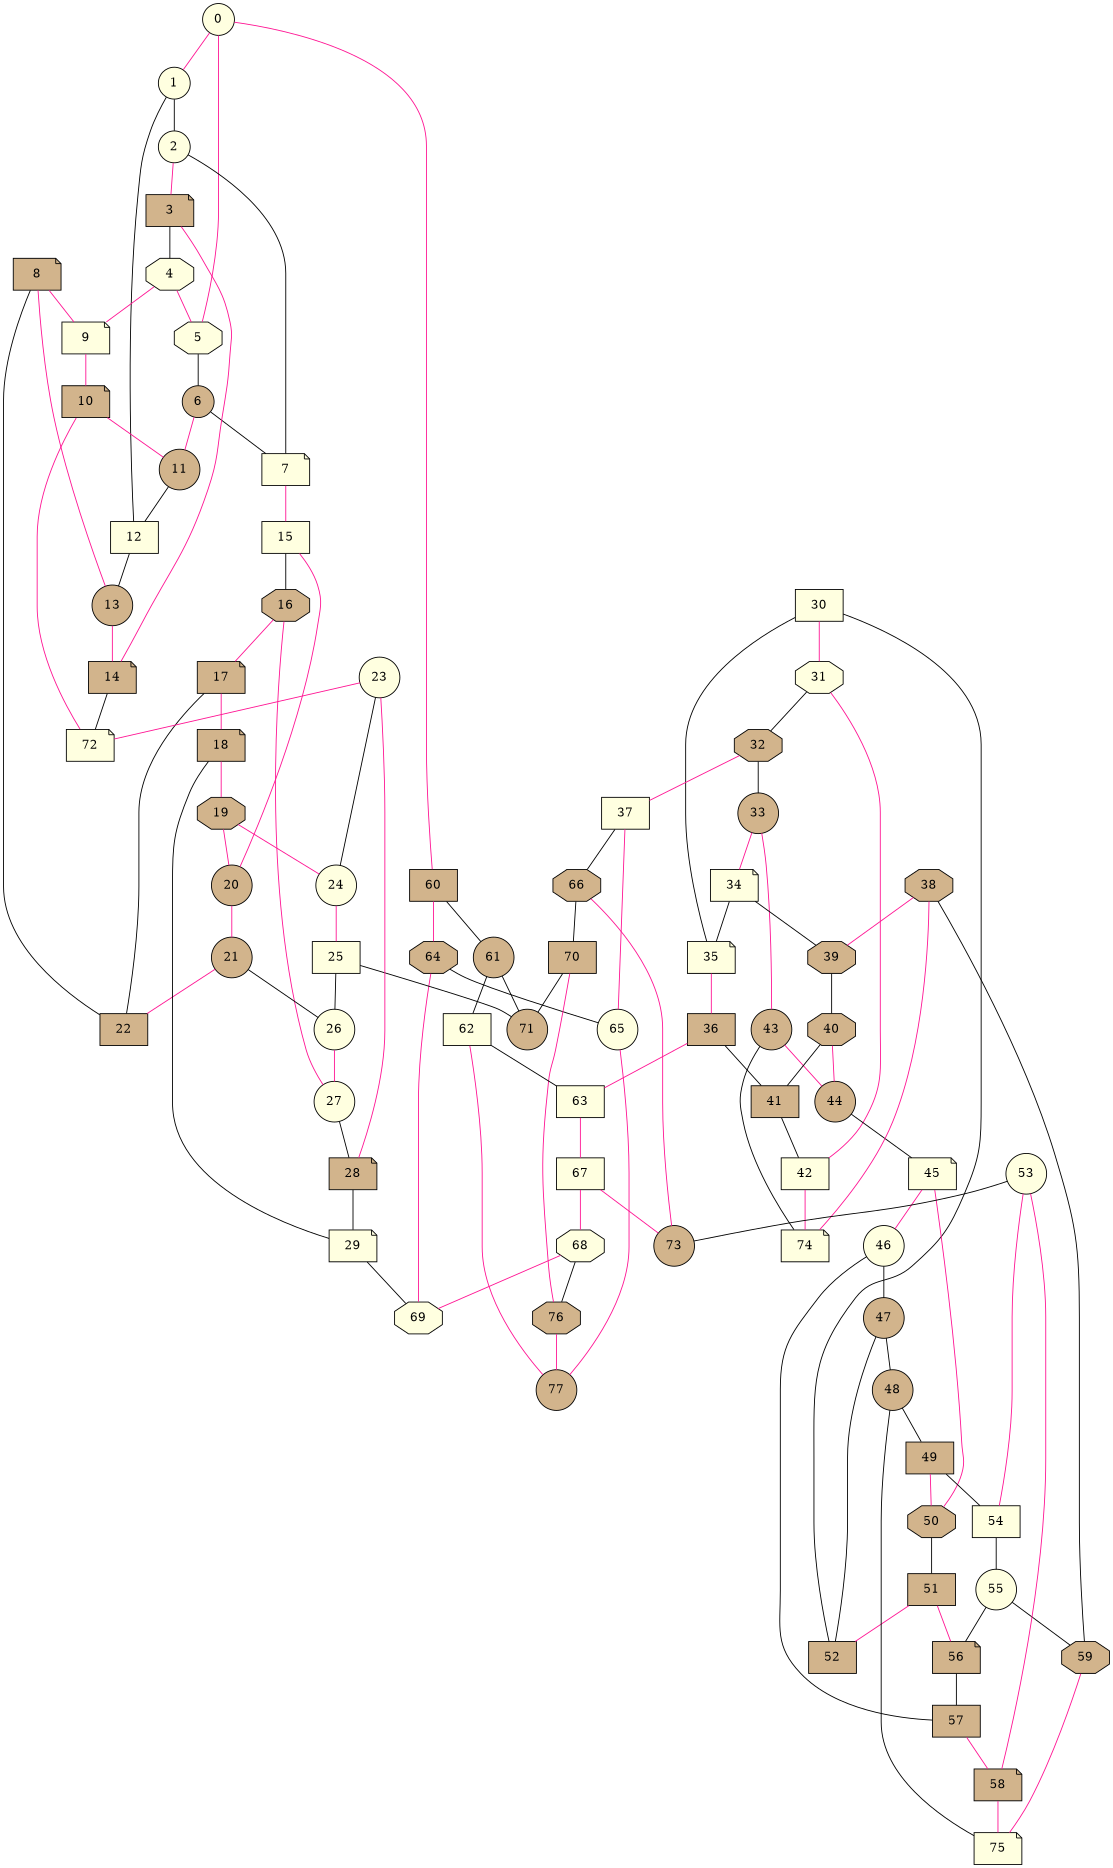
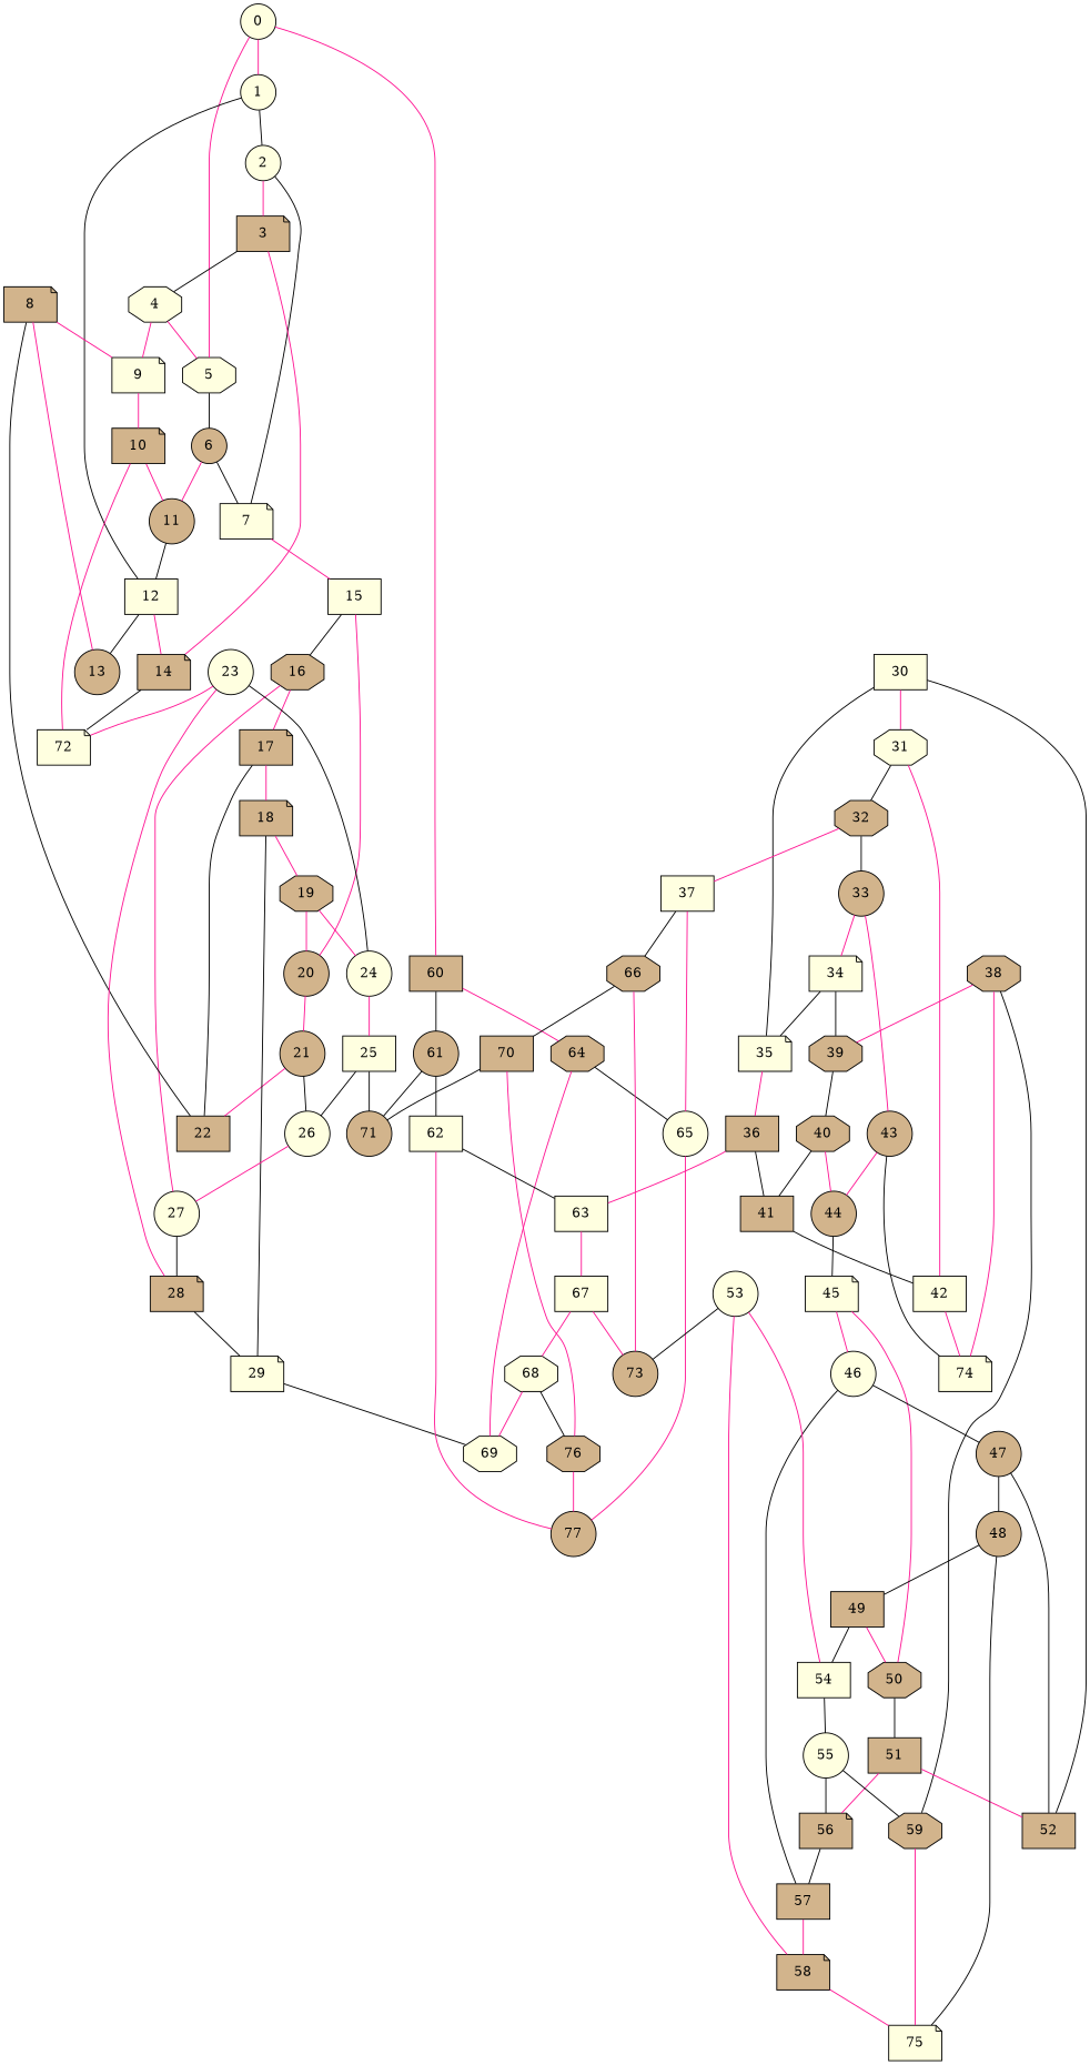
  graph {
    node [fillcolor=tan shape=circle style=filled]
    edge [color=deeppink]
    0 [fillcolor=lightyellow]
    1 [fillcolor=lightyellow]
    5 [fillcolor=lightyellow shape=octagon]
    60 [shape=box]
    2 [fillcolor=lightyellow]
    12 [fillcolor=lightyellow shape=box]
    6
    61
    64 [shape=octagon]
    3 [shape=note]
    7 [fillcolor=lightyellow shape=note]
    13
    4 [fillcolor=lightyellow shape=octagon]
    14 [shape=note]
    15 [fillcolor=lightyellow shape=box]
    9 [fillcolor=lightyellow shape=note]
    72 [fillcolor=lightyellow shape=note]
    10 [shape=note]
    11
    16 [shape=octagon]
    20
    8 [shape=note]
    22 [shape=box]
    17 [shape=note]
    27 [fillcolor=lightyellow]
    21
    18 [shape=note]
    28 [shape=note]
    19 [shape=octagon]
    29 [fillcolor=lightyellow shape=note]
    24 [fillcolor=lightyellow]
    69 [fillcolor=lightyellow shape=octagon]
    25 [fillcolor=lightyellow shape=box]
    26 [fillcolor=lightyellow]
    23 [fillcolor=lightyellow]
    71
    30 [fillcolor=lightyellow shape=box]
    31 [fillcolor=lightyellow shape=octagon]
    35 [fillcolor=lightyellow shape=note]
    52 [shape=box]
    32 [shape=octagon]
    42 [fillcolor=lightyellow shape=box]
    36 [shape=box]
    33
    37 [fillcolor=lightyellow shape=box]
    74 [fillcolor=lightyellow shape=note]
    34 [fillcolor=lightyellow shape=note]
    43
    65 [fillcolor=lightyellow]
    66 [shape=octagon]
    39 [shape=octagon]
    44
    40 [shape=octagon]
    41 [shape=box]
    63 [fillcolor=lightyellow shape=box]
    67 [fillcolor=lightyellow shape=box]
    77
    73
    70 [shape=box]
    38 [shape=octagon]
    59 [shape=octagon]
    75 [fillcolor=lightyellow shape=note]
    45 [fillcolor=lightyellow shape=note]
    46 [fillcolor=lightyellow]
    50 [shape=octagon]
    47
    57 [shape=box]
    51 [shape=box]
    48
    58 [shape=note]
    49 [shape=box]
    54 [fillcolor=lightyellow shape=box]
    55 [fillcolor=lightyellow]
    56 [shape=note]
    53 [fillcolor=lightyellow]
    62 [fillcolor=lightyellow shape=box]
    68 [fillcolor=lightyellow shape=octagon]
    76 [shape=octagon]
    0 -- 1
    0 -- 5
    0 -- 60
    1 -- 2 [color=black]
    1 -- 12 [color=black]
    5 -- 6 [color=black]
    60 -- 61 [color=black]
    60 -- 64
    2 -- 3
    2 -- 7 [color=black]
    12 -- 13 [color=black]
    6 -- 7 [color=black]
    6 -- 11
    61 -- 71 [color=black]
    61 -- 62 [color=black]
    64 -- 69
    64 -- 65 [color=black]
    3 -- 4 [color=black]
    3 -- 14
    7 -- 15
-   13 -- 14
+   12 -- 14
    4 -- 5
    4 -- 9
    14 -- 72 [color=black]
    15 -- 16 [color=black]
    15 -- 20
    9 -- 10
    10 -- 72
    10 -- 11
    11 -- 12 [color=black]
    16 -- 17
    16 -- 27
    20 -- 21
    8 -- 13
    8 -- 9
    8 -- 22 [color=black]
    17 -- 22 [color=black]
    17 -- 18
    27 -- 28 [color=black]
    21 -- 22
    21 -- 26 [color=black]
    18 -- 19
    18 -- 29 [color=black]
    28 -- 29 [color=black]
    19 -- 20
    19 -- 24
    29 -- 69 [color=black]
    24 -- 25
    25 -- 26 [color=black]
    25 -- 71 [color=black]
    26 -- 27
    23 -- 72
    23 -- 28
    23 -- 24 [color=black]
    30 -- 31
    30 -- 35 [color=black]
    30 -- 52 [color=black]
    31 -- 32 [color=black]
    31 -- 42
    35 -- 36
    32 -- 33 [color=black]
    32 -- 37
    42 -- 74
    36 -- 41 [color=black]
    36 -- 63
    33 -- 34
    33 -- 43
    37 -- 65
    37 -- 66 [color=black]
    34 -- 35 [color=black]
    34 -- 39 [color=black]
    43 -- 74 [color=black]
    43 -- 44
    65 -- 77
    66 -- 73
    66 -- 70 [color=black]
    39 -- 40 [color=black]
    44 -- 45 [color=black]
    40 -- 44
    40 -- 41 [color=black]
    41 -- 42 [color=black]
    63 -- 67
    67 -- 73
    67 -- 68
    70 -- 71 [color=black]
    70 -- 76
    38 -- 74
    38 -- 39
    38 -- 59 [color=black]
    59 -- 75
    45 -- 46
    45 -- 50
    46 -- 47 [color=black]
    46 -- 57 [color=black]
    50 -- 51 [color=black]
    47 -- 52 [color=black]
    47 -- 48 [color=black]
    57 -- 58
    51 -- 52
    51 -- 56
    48 -- 75 [color=black]
    48 -- 49 [color=black]
    58 -- 75
    49 -- 50
    49 -- 54 [color=black]
    54 -- 55 [color=black]
    55 -- 59 [color=black]
    55 -- 56 [color=black]
    56 -- 57 [color=black]
    53 -- 73 [color=black]
    53 -- 58
    53 -- 54
    62 -- 63 [color=black]
    62 -- 77
    68 -- 69
    68 -- 76 [color=black]
    76 -- 77
  }
